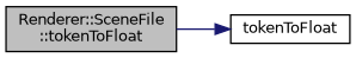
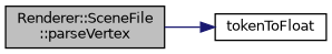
  digraph {
    rankdir=LR
    node [color=black fontname=Helvetica fontsize=10 shape=record style=filled]
-   n1 [fillcolor=grey75 fontcolor=black height=0.2 label="Renderer::SceneFile\l::tokenToFloat" width=0.4]
+   n1 [fillcolor=grey75 fontcolor=black height=0.2 label="Renderer::SceneFile\l::parseVertex" width=0.4]
    n2 [fillcolor=white height=0.2 label=tokenToFloat width=0.4]
    n1 -> n2 [color=midnightblue fontname=Helvetica fontsize=10 labelfontname=Helvetica labelfontsize=10 style=solid]
  }
